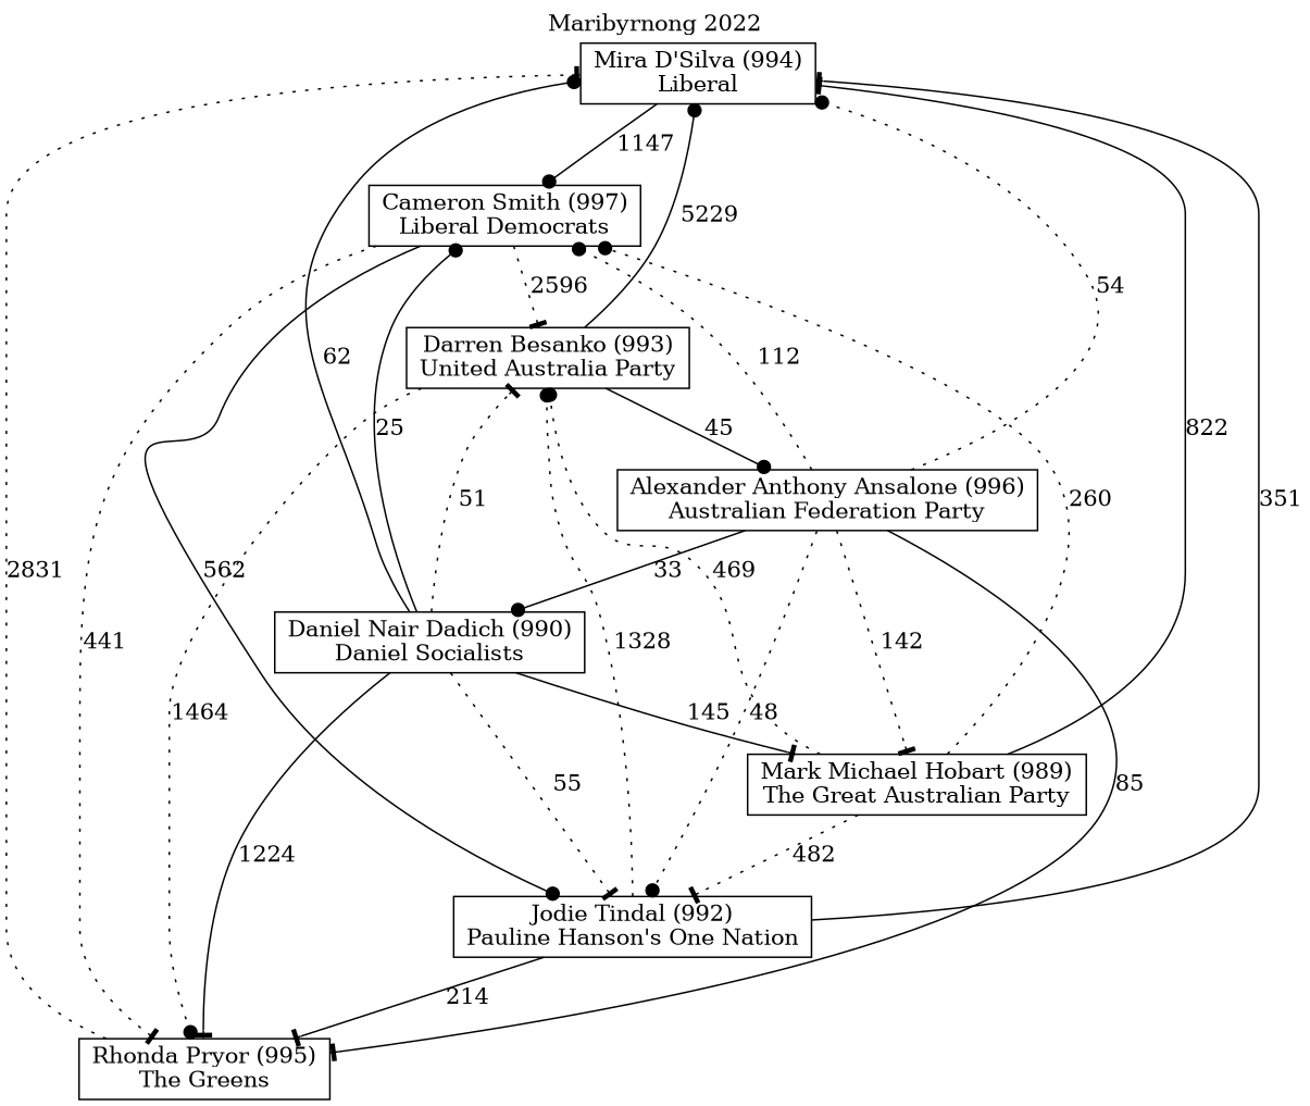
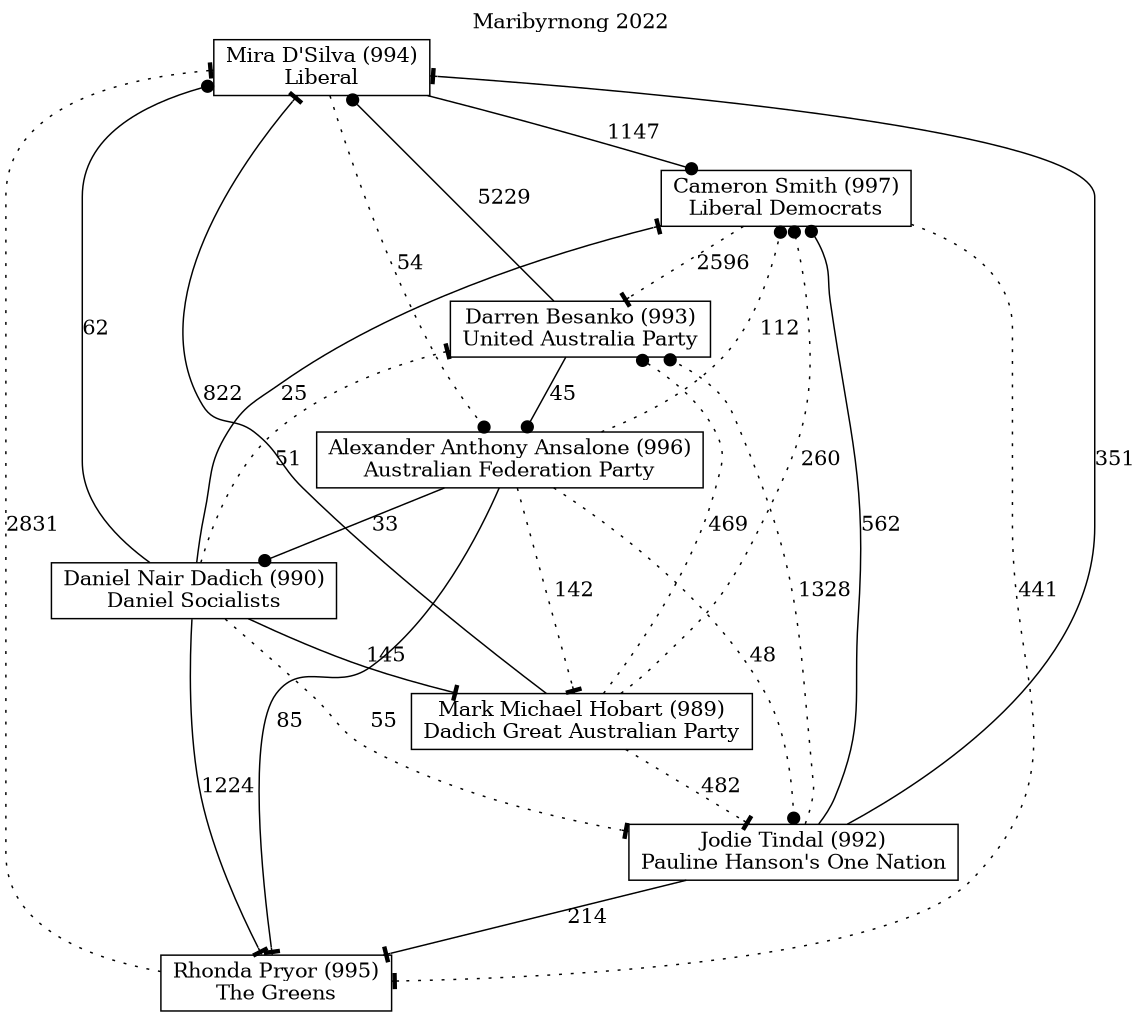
  digraph {
    label="Maribyrnong 2022"
    labelloc=t
    mclimit=10
    node [shape=box]
    edge [arrowhead=dot style=dotted]
    n1 [label="Mira D'Silva (994)\nLiberal"]
    n2 [label="Cameron Smith (997)\nLiberal Democrats"]
    n3 [label="Rhonda Pryor (995)\nThe Greens"]
    n4 [label="Darren Besanko (993)\nUnited Australia Party"]
    n5 [label="Alexander Anthony Ansalone (996)\nAustralian Federation Party"]
    n6 [label="Jodie Tindal (992)\nPauline Hanson's One Nation"]
-   n7 [label="Mark Michael Hobart (989)\nThe Great Australian Party"]
+   n7 [label="Mark Michael Hobart (989)\nDadich Great Australian Party"]
    n8 [label="Daniel Nair Dadich (990)\nDaniel Socialists"]
    n1 -> n2 [label=1147 style=solid]
    n2 -> n3 [arrowhead=tee label=441]
    n2 -> n4 [arrowhead=tee label=2596]
    n3 -> n1 [arrowhead=tee label=2831]
    n4 -> n1 [label=5229 style=solid]
-   n4 -> n3 [label=1464]
    n4 -> n5 [label=45 style=solid]
-   n5 -> n1 [label=54]
+   n1 -> n5 [label=54]
    n5 -> n2 [label=112]
    n5 -> n3 [arrowhead=tee label=85 style=solid]
    n5 -> n6 [label=48]
    n5 -> n7 [arrowhead=tee label=142]
    n5 -> n8 [label=33 style=solid]
    n6 -> n1 [arrowhead=tee label=351 style=solid]
-   n2 -> n6 [label=562 style=solid]
+   n6 -> n2 [label=562 style=solid]
    n6 -> n3 [arrowhead=tee label=214 style=solid]
    n6 -> n4 [label=1328]
    n7 -> n1 [arrowhead=tee label=822 style=solid]
    n7 -> n2 [label=260]
    n7 -> n4 [label=469]
    n7 -> n6 [arrowhead=tee label=482]
    n8 -> n1 [label=62 style=solid]
-   n8 -> n2 [label=25 style=solid]
+   n8 -> n2 [arrowhead=tee label=25 style=solid]
    n8 -> n3 [arrowhead=tee label=1224 style=solid]
    n8 -> n4 [arrowhead=tee label=51]
    n8 -> n6 [arrowhead=tee label=55]
    n8 -> n7 [arrowhead=tee label=145 style=solid]
  }
